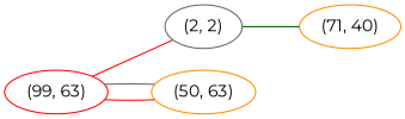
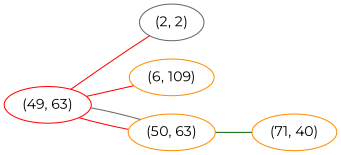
  graph {
    fontname=Montserrat
    rankdir=LR
    node [color=darkorange fontname=Montserrat]
    edge [color=red fontname=Montserrat weight=1]
    "(2, 2)" [color=gray40]
-   "(49, 63)" [color=red label="(99, 63)"]
+   "(49, 63)" [color=red]
+   "(6, 109)"
    "(50, 63)"
    "(71, 40)"
    "(49, 63)" -- "(2, 2)"
+   "(49, 63)" -- "(6, 109)"
    "(49, 63)" -- "(50, 63)"
    "(49, 63)" -- "(50, 63)" [color=gray40]
-   "(2, 2)" -- "(71, 40)" [color=darkgreen]
+   "(50, 63)" -- "(71, 40)" [color=darkgreen]
  }
